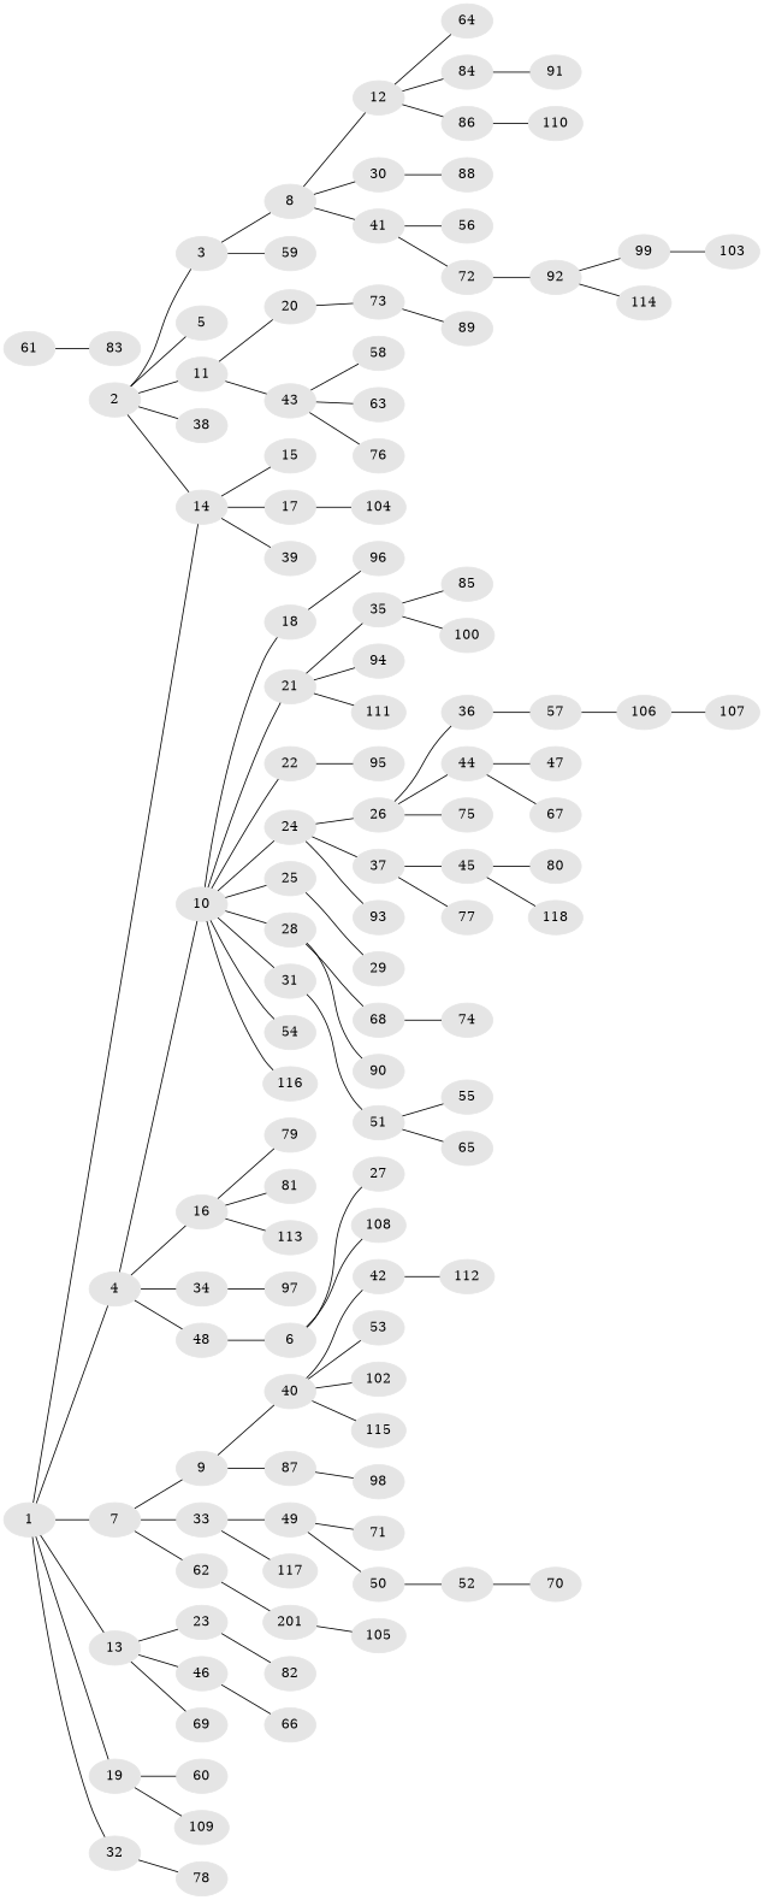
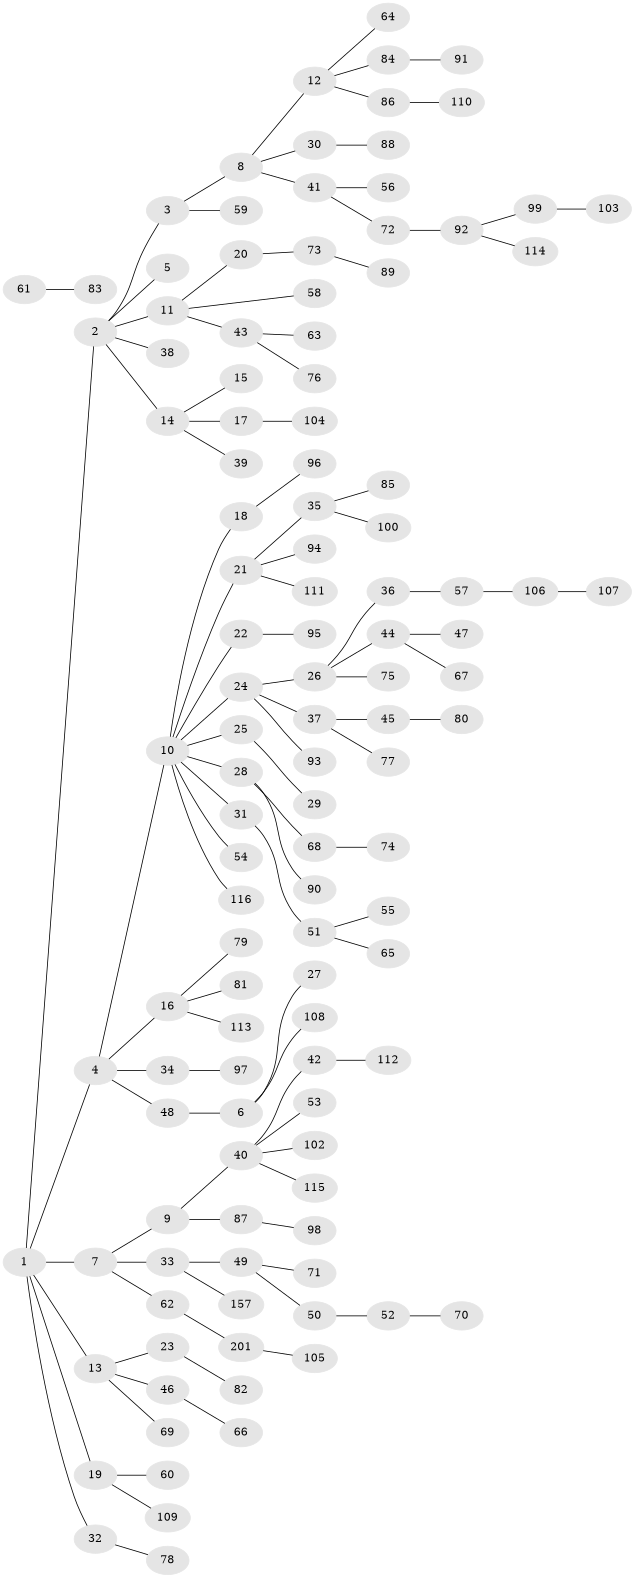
  graph {
    rankdir=LR
    node [color=gray90 style=filled]
    1
    2
    4
    7
    13
    19
    32
    3
    5
    11
    14
    38
    10
    16
    34
    48
    9
    33
    62
    23
    46
    69
    60
    109
    78
    8
    59
    20
    43
    15
    17
    39
    12
    30
    41
    6
    27
    108
    18
    21
    22
    24
    25
    28
    31
    54
    116
    79
    81
    113
    97
    40
    87
    49
-   117
+   117 [label=157]
    n56 [label=201]
    64
    84
    86
    88
    56
    72
    42
    53
    102
    115
    98
    96
    35
    94
    111
    95
    26
    37
    93
    29
    68
    90
    51
    73
    58
    63
    76
    91
    110
    82
    66
    104
    89
    85
    100
    36
    44
    75
    45
    77
    57
    47
    67
    74
    55
    65
    71
    50
    106
    61
    83
    80
-   118
    112
    92
    52
    70
    107
    105
    99
    114
    103
-   1 -- 14
+   1 -- 2
    1 -- 4
    1 -- 7
    1 -- 13
    1 -- 19
    1 -- 32
    2 -- 3
    2 -- 5
    2 -- 11
    2 -- 14
    2 -- 38
    4 -- 10
    4 -- 16
    4 -- 34
    4 -- 48
    7 -- 9
    7 -- 33
    7 -- 62
    13 -- 23
    13 -- 46
    13 -- 69
    19 -- 60
    19 -- 109
    32 -- 78
    3 -- 8
    3 -- 59
    11 -- 20
    11 -- 43
    14 -- 15
    14 -- 17
    14 -- 39
    10 -- 18
    10 -- 21
    10 -- 22
    10 -- 24
    10 -- 25
    10 -- 28
    10 -- 31
    10 -- 54
    10 -- 116
    16 -- 79
    16 -- 81
    16 -- 113
    34 -- 97
    48 -- 6
    9 -- 40
    9 -- 87
    33 -- 49
    33 -- 117
    62 -- n56
    23 -- 82
    46 -- 66
    8 -- 12
    8 -- 30
    8 -- 41
    20 -- 73
-   43 -- 58
+   11 -- 58
    43 -- 63
    43 -- 76
    17 -- 104
    12 -- 64
    12 -- 84
    12 -- 86
    30 -- 88
    41 -- 56
    41 -- 72
    6 -- 27
    6 -- 108
    18 -- 96
    21 -- 35
    21 -- 94
    21 -- 111
    22 -- 95
    24 -- 26
    24 -- 37
    24 -- 93
    25 -- 29
    28 -- 68
    28 -- 90
    31 -- 51
    40 -- 42
    40 -- 53
    40 -- 102
    40 -- 115
    87 -- 98
    49 -- 71
    49 -- 50
    n56 -- 105
    84 -- 91
    86 -- 110
    72 -- 92
    42 -- 112
    35 -- 85
    35 -- 100
    26 -- 36
    26 -- 44
    26 -- 75
    37 -- 45
    37 -- 77
    68 -- 74
    51 -- 55
    51 -- 65
    73 -- 89
    36 -- 57
    44 -- 47
    44 -- 67
    45 -- 80
-   45 -- 118
    57 -- 106
    50 -- 52
    106 -- 107
    61 -- 83
    92 -- 99
    92 -- 114
    52 -- 70
    99 -- 103
  }
